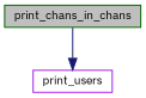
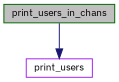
  digraph {
    rankdir=TB
    fontname="IBM Plex Sans"
    node [fontname="IBM Plex Sans" fontsize=10 shape=record style=filled]
-   n1 [color=darkgreen fillcolor=grey75 fontcolor=black height=0.2 label=print_chans_in_chans width=0.4]
+   n1 [color=darkgreen fillcolor=grey75 fontcolor=black height=0.2 label=print_users_in_chans width=0.4]
    n2 [color=purple fillcolor=white height=0.2 label=print_users width=0.4]
    n1 -> n2 [color=midnightblue fontname="IBM Plex Sans" fontsize=10 labelfontname=Helvetica labelfontsize=10 style=solid]
  }
